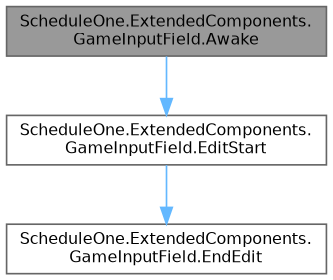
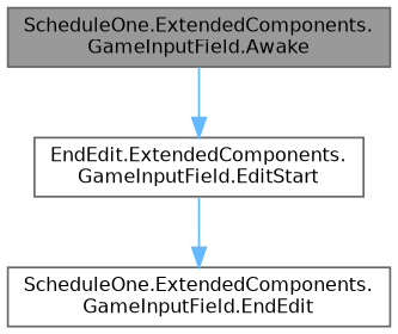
  digraph {
    rankdir=TB
    node [color=grey40 fillcolor=white fontname=Helvetica fontsize=10 shape=box style=filled]
    edge [color=steelblue1 fontname=Helvetica fontsize=10 labelfontname=Helvetica labelfontsize=10 style=solid]
    n1 [color=gray40 fillcolor=grey60 fontcolor=black height=0.2 label="ScheduleOne.ExtendedComponents.\lGameInputField.Awake" width=0.4]
-   n2 [height=0.2 label="ScheduleOne.ExtendedComponents.\lGameInputField.EditStart" width=0.4]
+   n2 [height=0.2 label="EndEdit.ExtendedComponents.\lGameInputField.EditStart" width=0.4]
    n3 [height=0.2 label="ScheduleOne.ExtendedComponents.\lGameInputField.EndEdit" width=0.4]
    n1 -> n2
    n2 -> n3
  }
